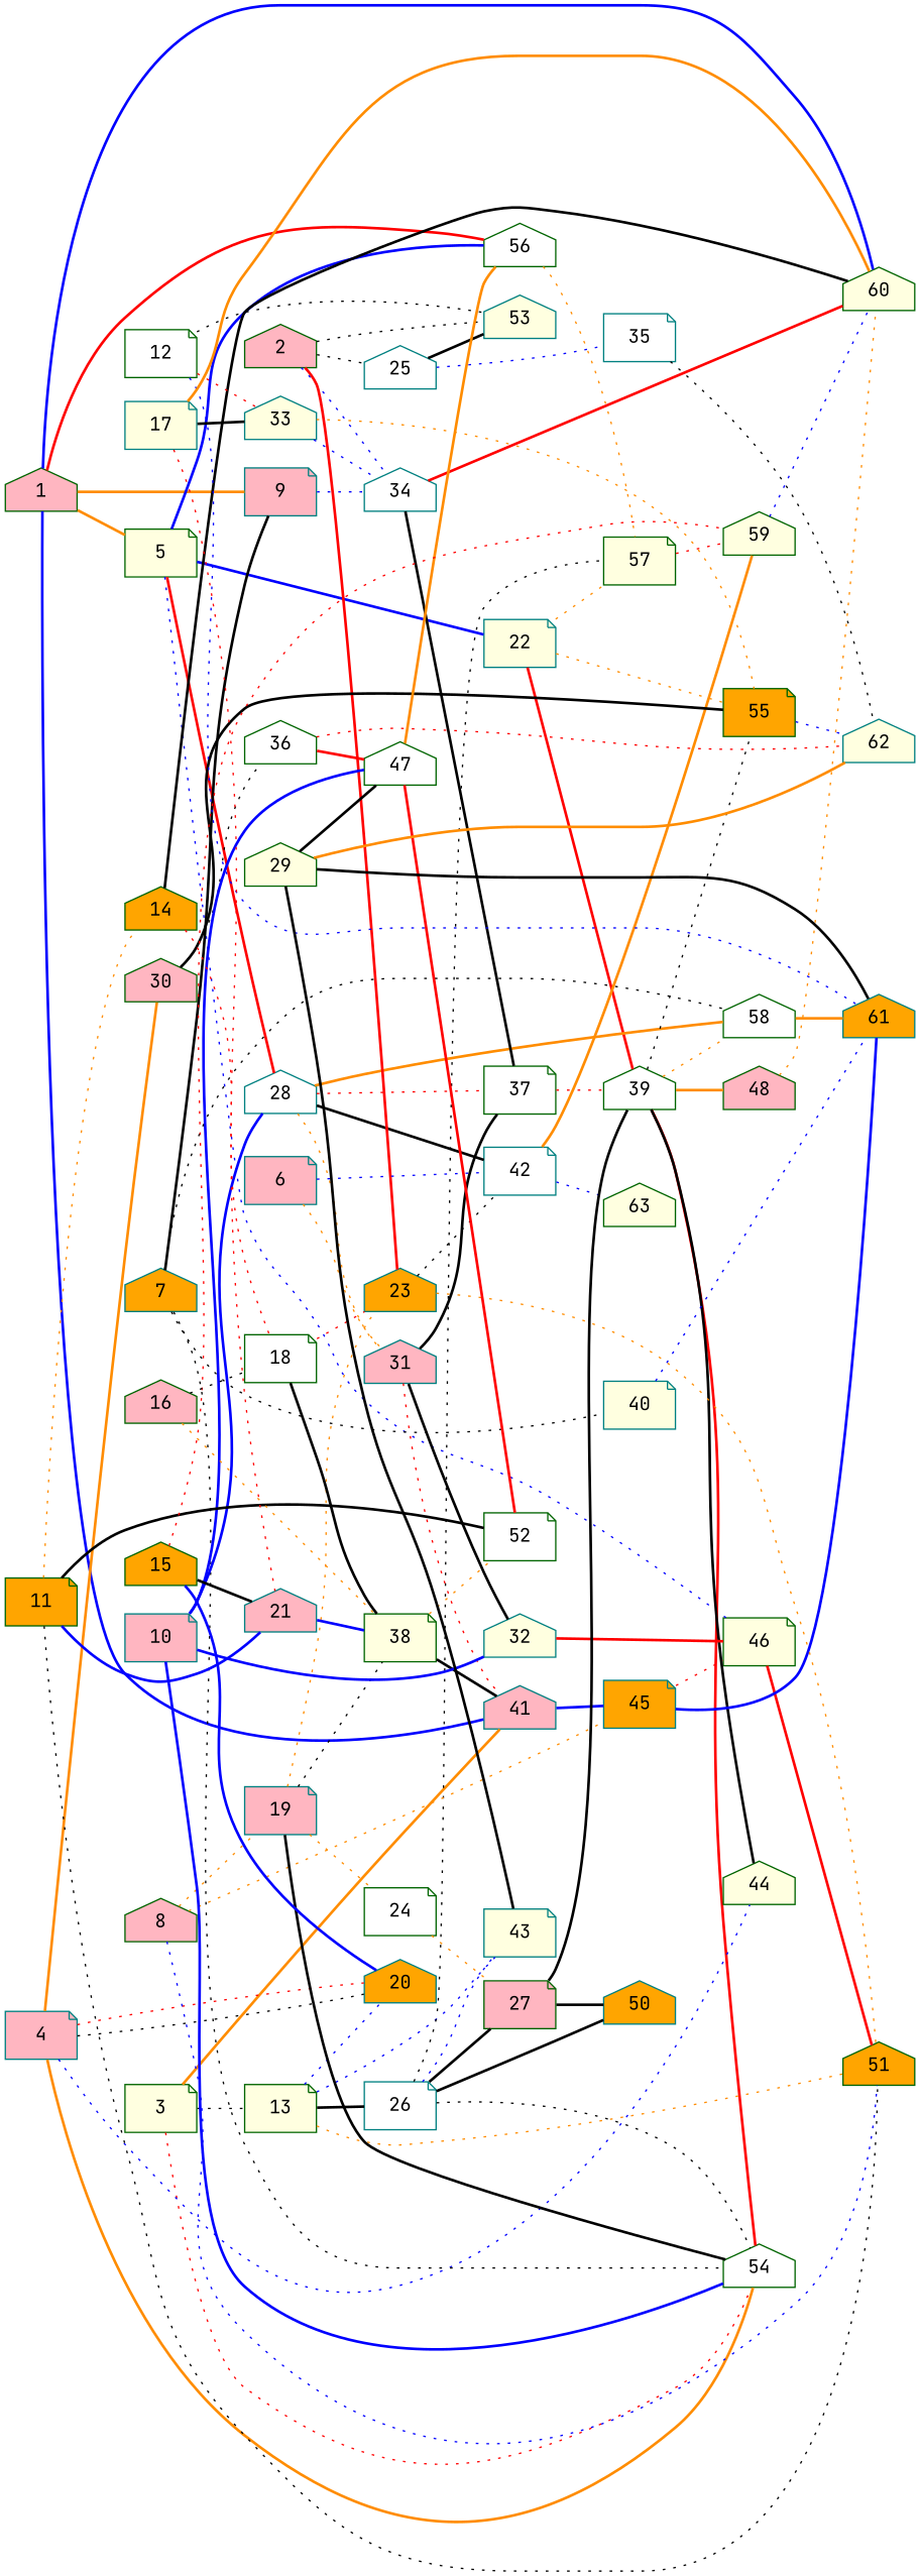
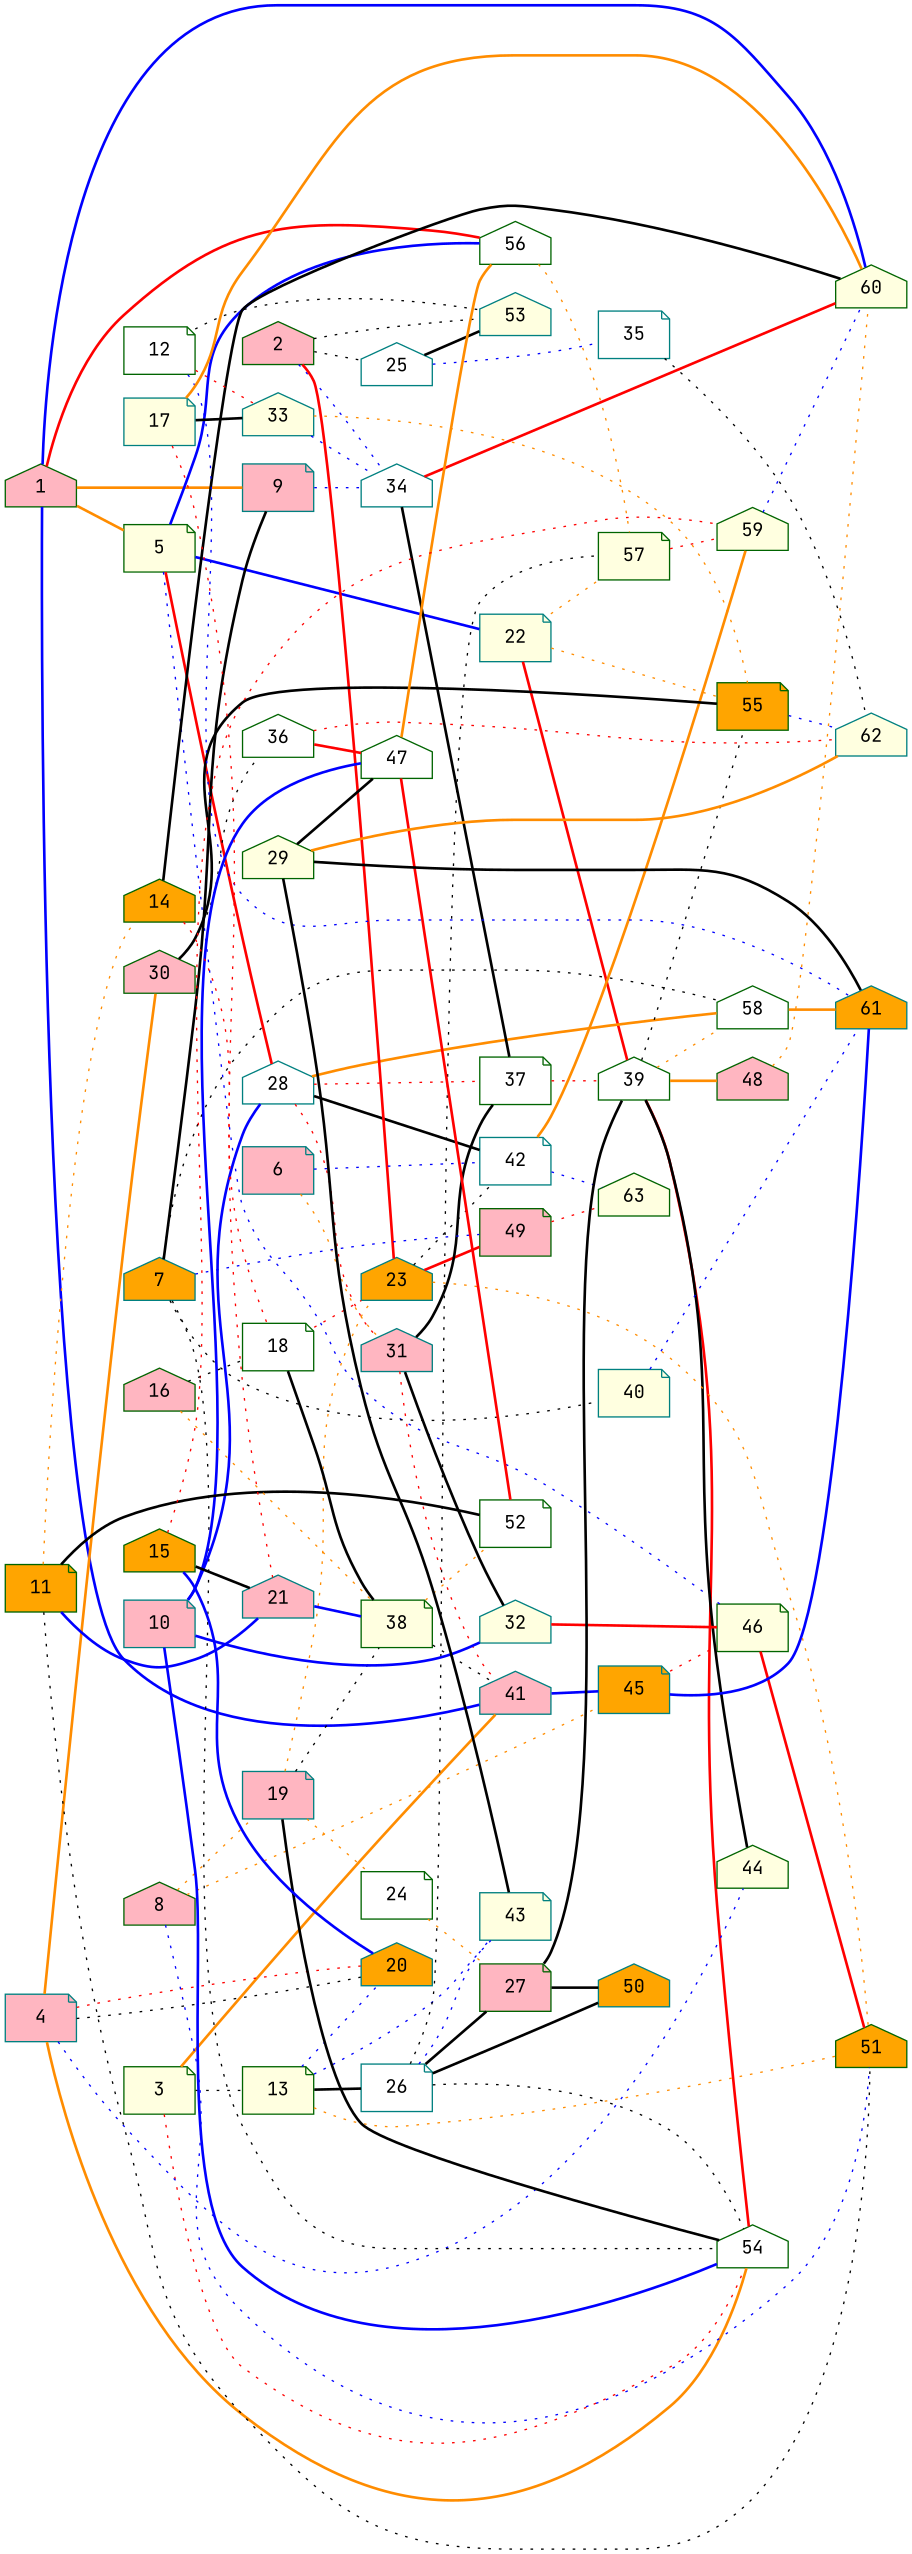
  graph {
    fontname="JetBrains Mono"
    rankdir=LR
    node [color=darkgreen fillcolor=lightyellow fontname="JetBrains Mono" shape=house style=filled]
    edge [color=black fontname="JetBrains Mono" style=dotted]
    1 [fillcolor=lightpink]
    5 [shape=note]
    9 [color=teal fillcolor=lightpink shape=note]
    41 [color=teal fillcolor=lightpink]
    56 [fillcolor=white]
    60
    22 [color=teal shape=note]
    28 [color=teal fillcolor=white]
    46 [shape=note]
    34 [color=teal fillcolor=white]
    39 [fillcolor=white]
    55 [fillcolor=orange shape=note]
    57 [shape=note]
    45 [color=teal fillcolor=orange shape=note]
    2 [fillcolor=lightpink]
    23 [color=teal fillcolor=orange]
    25 [color=teal fillcolor=white]
    53 [color=teal]
    42 [color=teal fillcolor=white shape=note]
+   49 [fillcolor=lightpink shape=note]
    51 [fillcolor=orange]
    35 [color=teal fillcolor=white shape=note]
    37 [fillcolor=white shape=note]
    3 [shape=note]
    13 [shape=note]
    54 [fillcolor=white]
    20 [color=teal fillcolor=orange]
    26 [color=teal fillcolor=white shape=note]
    43 [color=teal shape=note]
    4 [color=teal fillcolor=lightpink shape=note]
    30 [fillcolor=lightpink]
    44
    36 [fillcolor=white]
    31 [color=teal fillcolor=lightpink]
    58 [fillcolor=white]
    6 [color=teal fillcolor=lightpink shape=note]
    32 [color=teal]
    59
    63
    7 [color=teal fillcolor=orange]
    40 [color=teal shape=note]
    61 [color=teal fillcolor=orange]
    8 [fillcolor=lightpink]
    19 [color=teal fillcolor=lightpink shape=note]
    38 [shape=note]
    24 [fillcolor=white shape=note]
    10 [color=teal fillcolor=lightpink shape=note]
    47 [fillcolor=white]
    52 [fillcolor=white shape=note]
    11 [fillcolor=orange shape=note]
    14 [fillcolor=orange]
    21 [color=teal fillcolor=lightpink]
    18 [fillcolor=white shape=note]
    12 [fillcolor=white shape=note]
    33 [color=teal]
    27 [fillcolor=lightpink shape=note]
    50 [color=teal fillcolor=orange]
    15 [fillcolor=orange]
    16 [fillcolor=lightpink]
    17 [color=teal shape=note]
    48 [fillcolor=lightpink]
    62 [color=teal]
    29
    1 -- 5 [color=darkorange style=bold]
    1 -- 9 [color=darkorange style=bold]
    1 -- 41 [color=blue style=bold]
    1 -- 56 [color=red style=bold]
    1 -- 60 [color=blue style=bold]
    5 -- 56 [color=blue style=bold]
    5 -- 22 [color=blue style=bold]
    5 -- 28 [color=red style=bold]
    5 -- 46 [color=blue]
    9 -- 34 [color=blue]
    41 -- 45 [color=blue style=bold]
    56 -- 57 [color=darkorange]
    22 -- 39 [color=red style=bold]
    22 -- 55 [color=darkorange]
    22 -- 57 [color=darkorange]
    28 -- 42 [style=bold]
    28 -- 37 [color=red]
-   28 -- 31 [color=darkorange]
+   28 -- 31 [color=red]
    28 -- 58 [color=darkorange style=bold]
    46 -- 51 [color=red style=bold]
    34 -- 60 [color=red style=bold]
    34 -- 37 [style=bold]
    39 -- 55
    39 -- 54 [color=red style=bold]
    39 -- 44 [style=bold]
    39 -- 58 [color=darkorange]
    39 -- 48 [color=darkorange style=bold]
    55 -- 62 [color=blue]
    57 -- 59 [color=red]
    45 -- 46 [color=red]
    45 -- 61 [color=blue style=bold]
    2 -- 34 [color=blue]
    2 -- 23 [color=red style=bold]
    2 -- 25
    2 -- 53
    23 -- 42
+   23 -- 49 [color=red style=bold]
    23 -- 51 [color=darkorange]
    25 -- 53 [style=bold]
    25 -- 35 [color=blue]
    42 -- 59 [color=darkorange style=bold]
    42 -- 63 [color=blue]
+   49 -- 63 [color=red]
    35 -- 62
    37 -- 39 [color=red]
    3 -- 41 [color=darkorange style=bold]
    3 -- 13
    3 -- 54 [color=red]
    13 -- 51 [color=darkorange]
    13 -- 20 [color=blue]
    13 -- 26 [style=bold]
    13 -- 43 [color=blue]
    26 -- 57
    26 -- 54
    26 -- 43 [color=blue]
    26 -- 27 [style=bold]
    26 -- 50 [style=bold]
    4 -- 54 [color=darkorange style=bold]
    4 -- 20
    4 -- 20 [color=red]
    4 -- 30 [color=darkorange style=bold]
    4 -- 44 [color=blue]
    30 -- 55 [style=bold]
    30 -- 36
    36 -- 47 [color=red style=bold]
    36 -- 62 [color=red]
    31 -- 41 [color=red]
    31 -- 37 [style=bold]
    31 -- 32 [style=bold]
    58 -- 61 [color=darkorange style=bold]
    6 -- 42 [color=blue]
    6 -- 31 [color=darkorange]
    32 -- 46 [color=red style=bold]
    59 -- 60 [color=blue]
    7 -- 9 [style=bold]
+   7 -- 49 [color=blue]
    7 -- 54
    7 -- 58
    7 -- 40
    40 -- 61 [color=blue]
    8 -- 45 [color=darkorange]
    8 -- 51 [color=blue]
    8 -- 19 [color=darkorange]
    19 -- 23 [color=darkorange]
    19 -- 54 [style=bold]
    19 -- 38
    19 -- 24 [color=darkorange]
-   38 -- 41 [style=bold]
+   38 -- 41
    38 -- 52 [color=darkorange]
    24 -- 27 [color=darkorange]
    10 -- 28 [color=blue style=bold]
    10 -- 54 [color=blue style=bold]
    10 -- 32 [color=blue style=bold]
    10 -- 47 [color=blue style=bold]
    47 -- 56 [color=darkorange style=bold]
    47 -- 52 [color=red style=bold]
    11 -- 51
    11 -- 52 [style=bold]
    11 -- 14 [color=darkorange]
    11 -- 21 [color=blue style=bold]
    14 -- 60 [style=bold]
    14 -- 18 [color=red]
    21 -- 38 [color=blue style=bold]
    18 -- 23 [color=red]
    18 -- 38 [style=bold]
    12 -- 53
    12 -- 61 [color=blue]
    12 -- 33 [color=red]
    33 -- 34 [color=blue]
    33 -- 55 [color=darkorange]
    27 -- 39 [style=bold]
    27 -- 50 [style=bold]
    15 -- 20 [color=blue style=bold]
    15 -- 59 [color=red]
    15 -- 21 [style=bold]
    16 -- 38 [color=darkorange]
    16 -- 18
    17 -- 60 [color=darkorange style=bold]
    17 -- 21 [color=red]
    17 -- 33 [style=bold]
    48 -- 60 [color=darkorange]
    29 -- 43 [style=bold]
    29 -- 61 [style=bold]
    29 -- 47 [style=bold]
    29 -- 62 [color=darkorange style=bold]
  }
